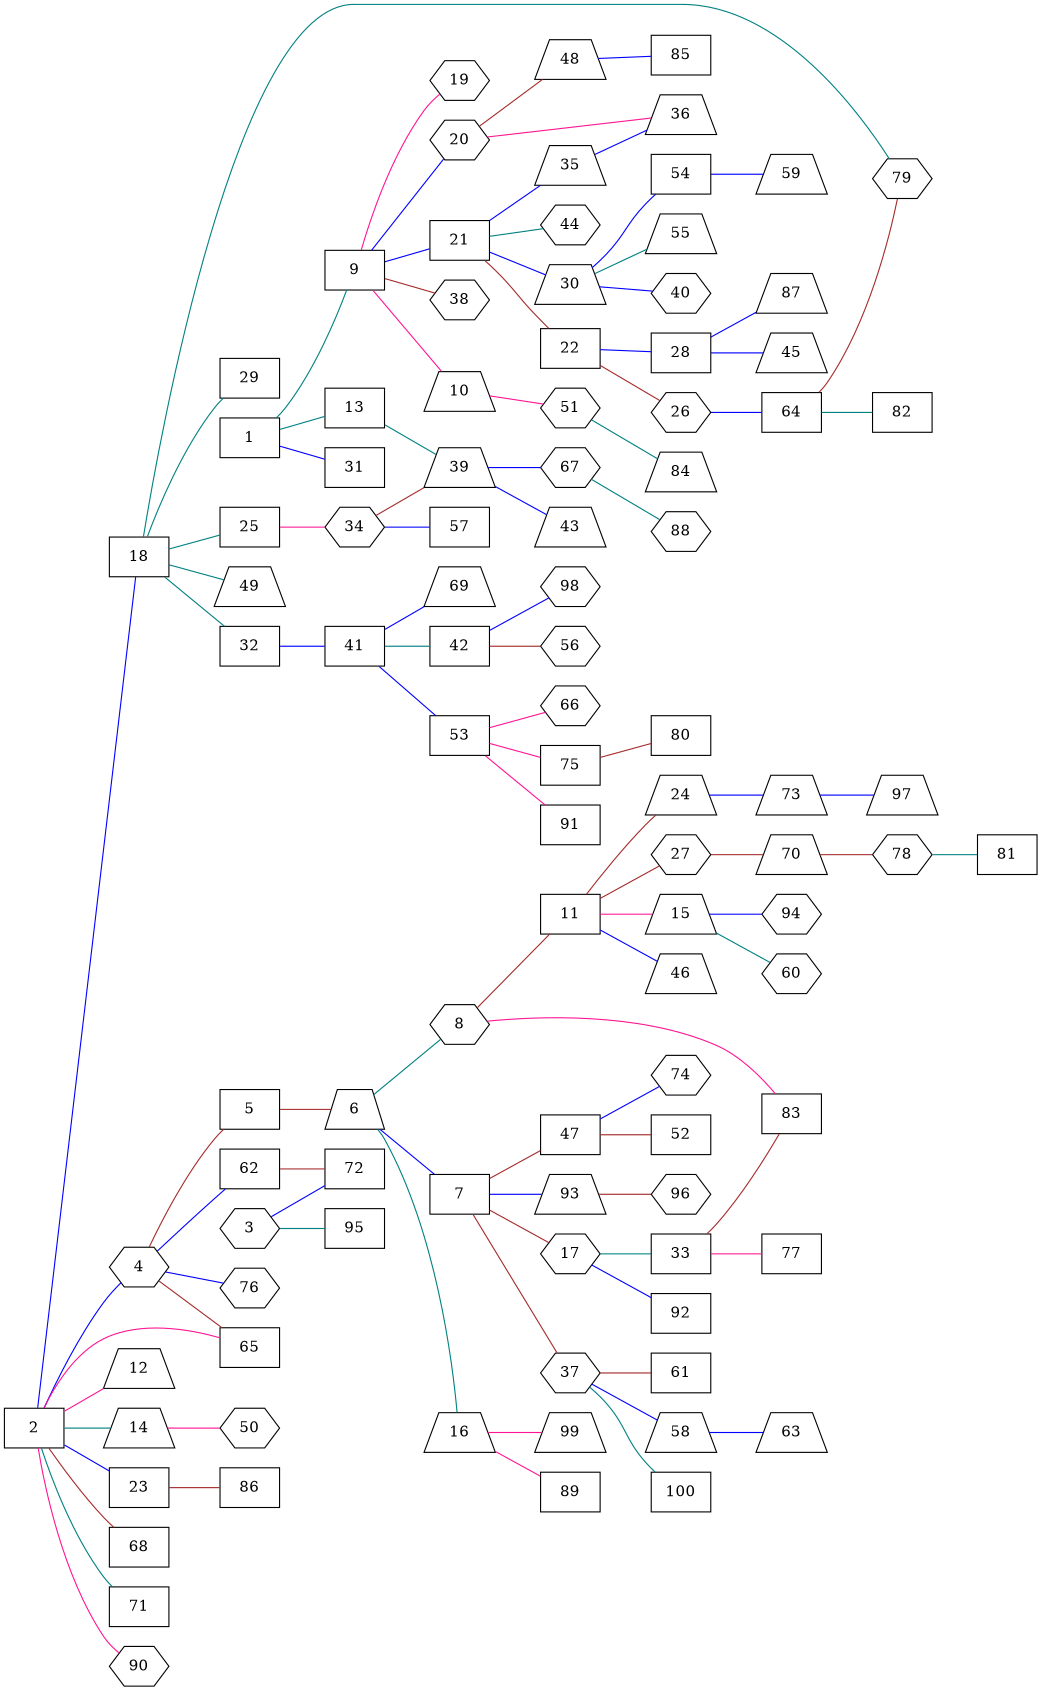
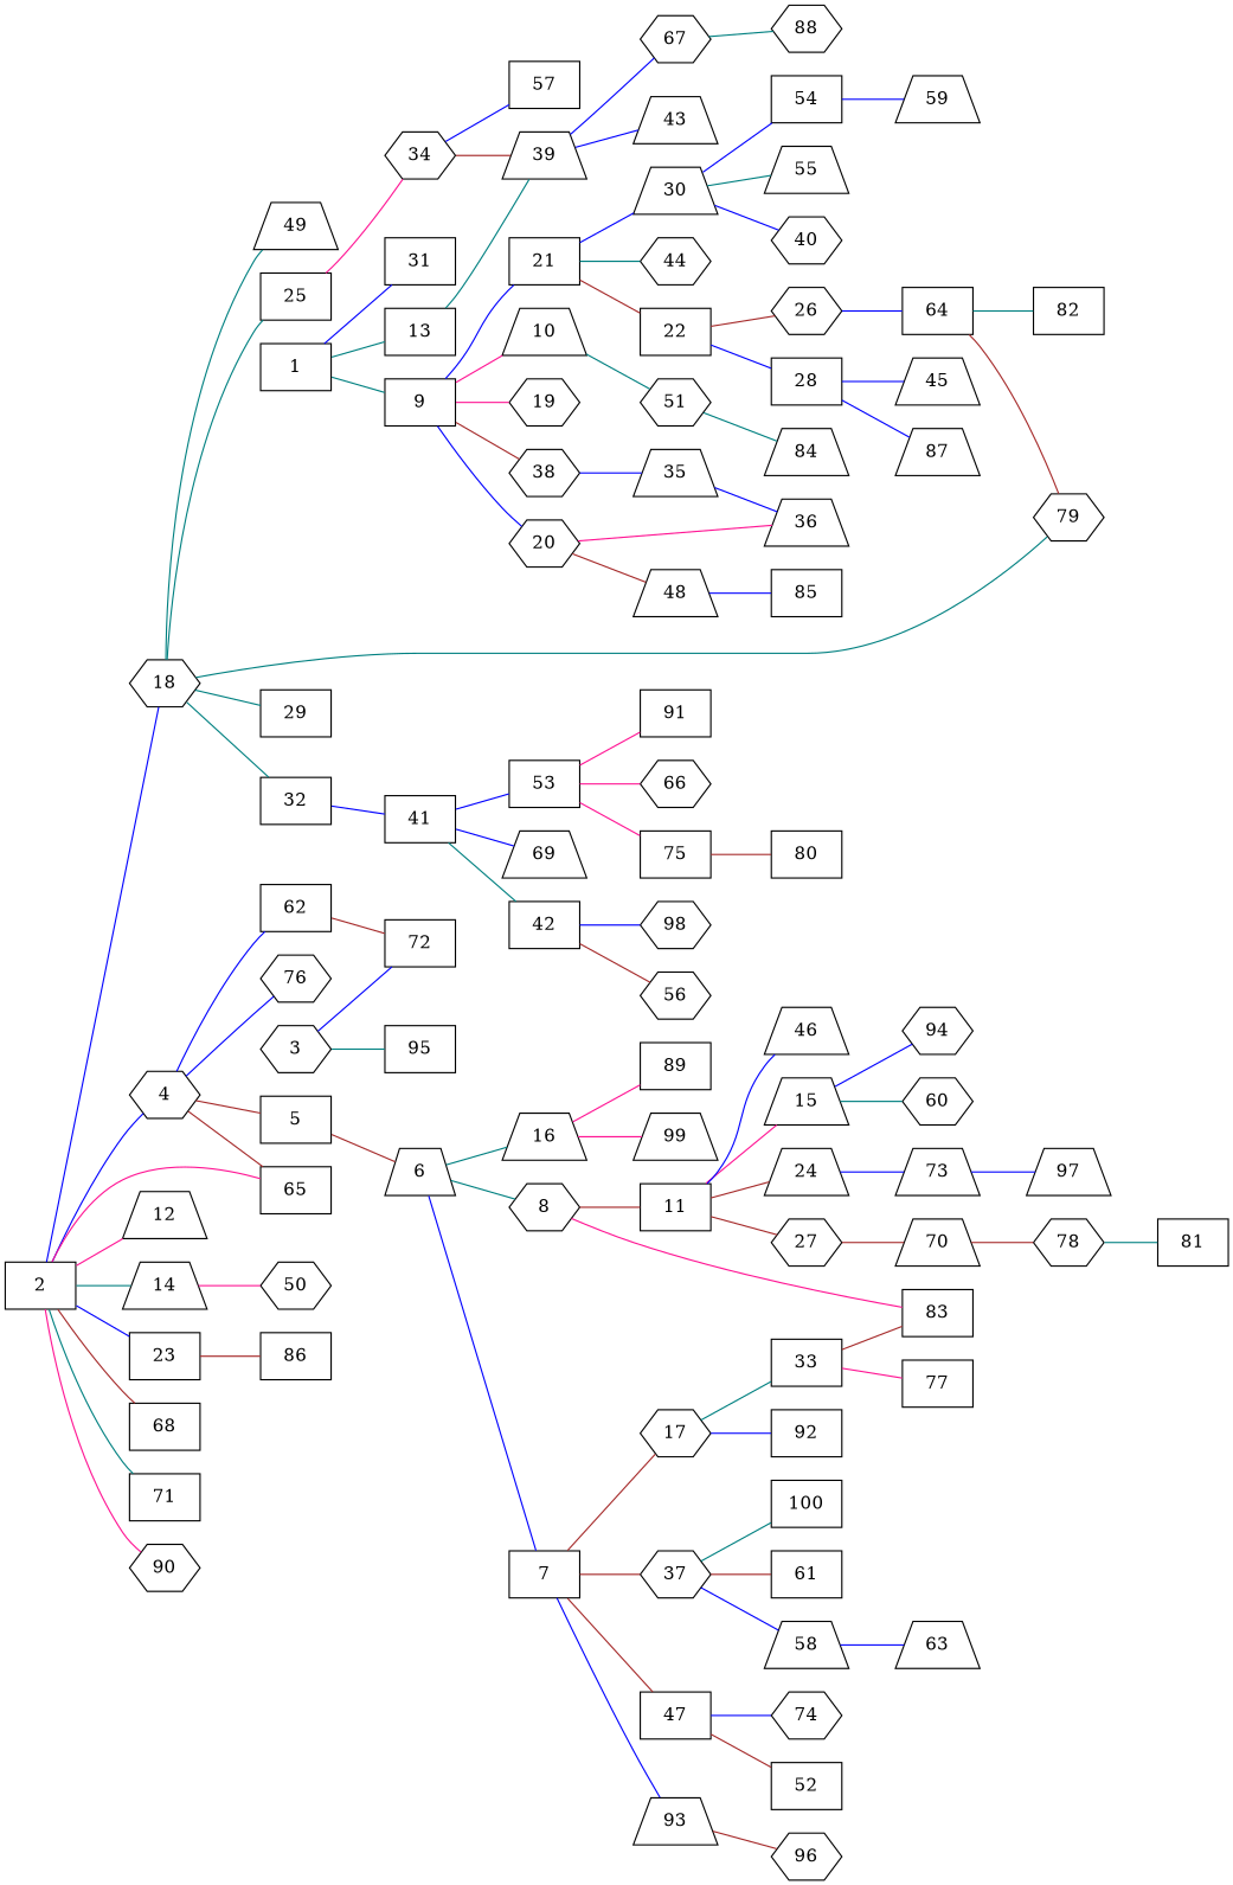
  graph {
    rankdir=LR
    node [shape=box]
    edge [color=blue]
    1
    9
    13
    31
    4 [shape=hexagon]
    2
    12 [shape=trapezium]
    14 [shape=trapezium]
-   18
+   18 [shape=hexagon]
    23
    68
    71
    90 [shape=hexagon]
    3 [shape=hexagon]
    72
    95
    10 [shape=trapezium]
    19 [shape=hexagon]
    20 [shape=hexagon]
    21
    38 [shape=hexagon]
    39 [shape=trapezium]
    5
    62
    65
    76 [shape=hexagon]
    50 [shape=hexagon]
    25
    29
    32
    49 [shape=trapezium]
    79 [shape=hexagon]
    86
    51 [shape=hexagon]
    36 [shape=trapezium]
    48 [shape=trapezium]
    22
    30 [shape=trapezium]
    35 [shape=trapezium]
    44 [shape=hexagon]
    43 [shape=trapezium]
    67 [shape=hexagon]
    6 [shape=trapezium]
    34 [shape=hexagon]
    41
    7
    8 [shape=hexagon]
    16 [shape=trapezium]
    17 [shape=hexagon]
    37 [shape=hexagon]
    47
    93 [shape=trapezium]
    11
    83
    89
    99 [shape=trapezium]
    33
    92
    58 [shape=trapezium]
    61
    100
    52
    74 [shape=hexagon]
    96 [shape=hexagon]
    15 [shape=trapezium]
    24 [shape=trapezium]
    27 [shape=hexagon]
    46 [shape=trapezium]
    77
    63 [shape=trapezium]
    60 [shape=hexagon]
    94 [shape=hexagon]
    73 [shape=trapezium]
    70 [shape=trapezium]
    84 [shape=trapezium]
    85
    26 [shape=hexagon]
    28
    40 [shape=hexagon]
    54
    55 [shape=trapezium]
    97 [shape=trapezium]
    78 [shape=hexagon]
    88 [shape=hexagon]
    57
    42
    53
    69 [shape=trapezium]
    64
    45 [shape=trapezium]
    87 [shape=trapezium]
    59 [shape=trapezium]
    82
    81
    56 [shape=hexagon]
    98 [shape=hexagon]
    66 [shape=hexagon]
    75
    91
    80
    1 -- 9 [color=teal]
    1 -- 13 [color=teal]
    1 -- 31
    9 -- 10 [color=deeppink]
    9 -- 19 [color=deeppink]
    9 -- 20
    9 -- 21
    9 -- 38 [color=brown]
    13 -- 39 [color=teal]
    4 -- 5 [color=brown]
    4 -- 62
    4 -- 65 [color=brown]
    4 -- 76
    2 -- 4
    2 -- 12 [color=deeppink]
    2 -- 14 [color=teal]
    2 -- 18
    2 -- 23
    2 -- 68 [color=brown]
    2 -- 71 [color=teal]
    2 -- 90 [color=deeppink]
    14 -- 50 [color=deeppink]
    18 -- 25 [color=teal]
    18 -- 29 [color=teal]
    18 -- 32 [color=teal]
    18 -- 49 [color=teal]
    18 -- 79 [color=teal]
    23 -- 86 [color=brown]
    3 -- 72
    3 -- 95 [color=teal]
-   10 -- 51 [color=deeppink]
+   10 -- 51 [color=teal]
    20 -- 36 [color=deeppink]
    20 -- 48 [color=brown]
    21 -- 22 [color=brown]
    21 -- 30
-   21 -- 35
+   38 -- 35
    21 -- 44 [color=teal]
    39 -- 43
    39 -- 67
    5 -- 6 [color=brown]
    62 -- 72 [color=brown]
    65 -- 2 [color=deeppink]
    25 -- 34 [color=deeppink]
    32 -- 41
    51 -- 84 [color=teal]
    48 -- 85
    22 -- 26 [color=brown]
    22 -- 28
    30 -- 40
    30 -- 54
    30 -- 55 [color=teal]
    35 -- 36
    67 -- 88 [color=teal]
    6 -- 7
    6 -- 8 [color=teal]
    6 -- 16 [color=teal]
    34 -- 39 [color=brown]
    34 -- 57
    41 -- 42 [color=teal]
    41 -- 53
    41 -- 69
    7 -- 17 [color=brown]
    7 -- 37 [color=brown]
    7 -- 47 [color=brown]
    7 -- 93
    8 -- 11 [color=brown]
    8 -- 83 [color=deeppink]
    16 -- 89 [color=deeppink]
    16 -- 99 [color=deeppink]
    17 -- 33 [color=teal]
    17 -- 92
    37 -- 58
    37 -- 61 [color=brown]
    37 -- 100 [color=teal]
    47 -- 52 [color=brown]
    47 -- 74
    93 -- 96 [color=brown]
    11 -- 15 [color=deeppink]
    11 -- 24 [color=brown]
    11 -- 27 [color=brown]
    11 -- 46
    33 -- 83 [color=brown]
    33 -- 77 [color=deeppink]
    58 -- 63
    15 -- 60 [color=teal]
    15 -- 94
    24 -- 73
    27 -- 70 [color=brown]
    73 -- 97
    70 -- 78 [color=brown]
    26 -- 64
    28 -- 45
    28 -- 87
    54 -- 59
    78 -- 81 [color=teal]
    42 -- 56 [color=brown]
    42 -- 98
    53 -- 66 [color=deeppink]
    53 -- 75 [color=deeppink]
    53 -- 91 [color=deeppink]
    64 -- 79 [color=brown]
    64 -- 82 [color=teal]
    75 -- 80 [color=brown]
  }
